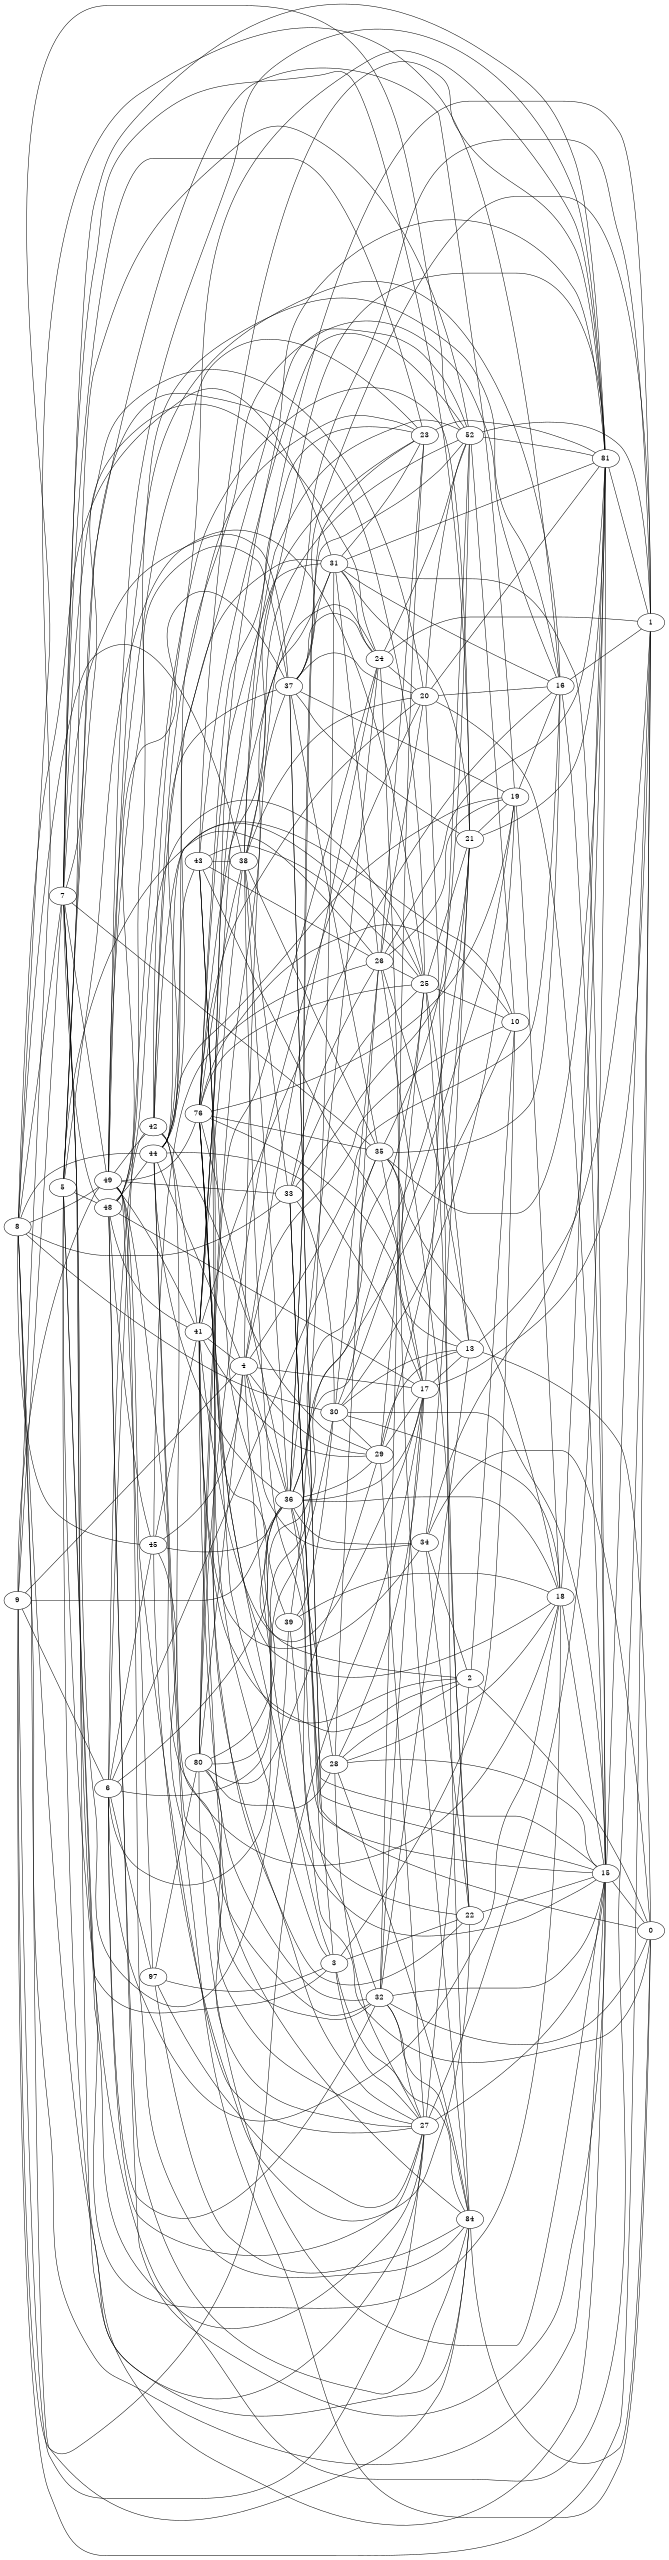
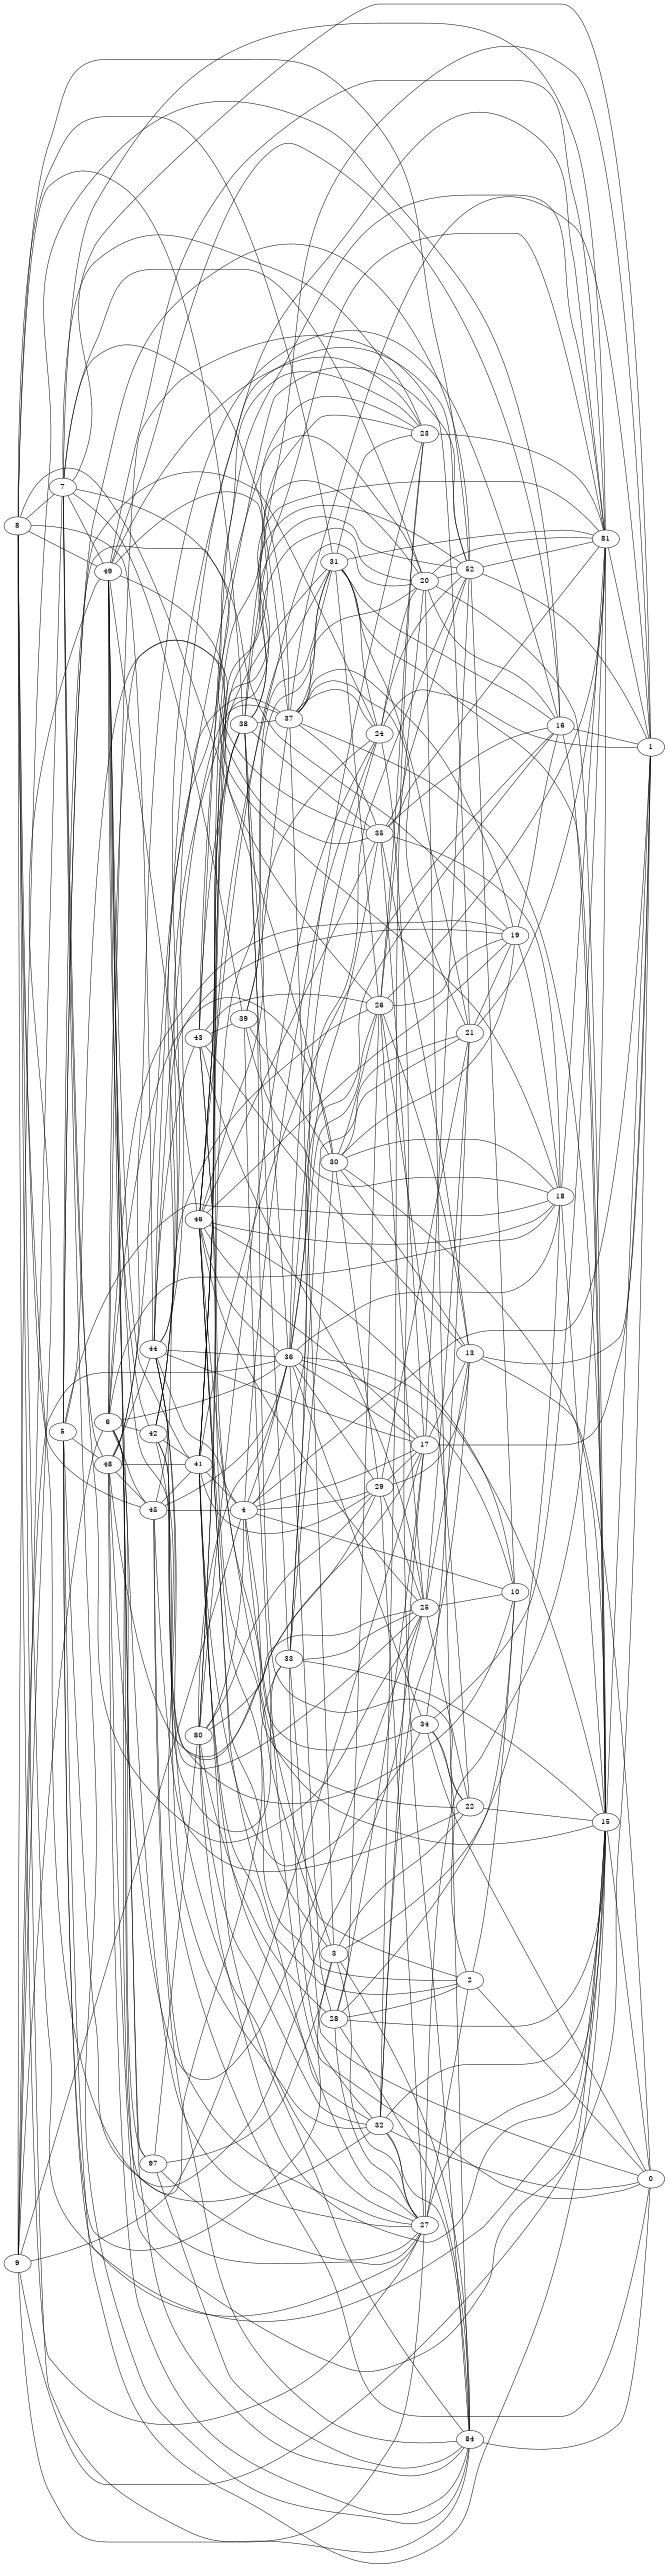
  digraph {
    rankdir=LR
    edge [color=black dir=none]
    19
    18
    16
    n4 [label=81]
    15
-   46 [label=76]
+   46
    23
    24
    17
    27
    20
    3
    31
    25
    2
    36
    22
    10
    38
    35
    n21 [label=84]
    1
    21
    n24 [label=52]
    13
    n26 [label=97]
    n27 [label=80]
    0
    4
    28
    32
    29
    26
    5
    44
    48
    43
    37
    39
    30
    9
    6
    49
    7
    42
    45
    34
    41
    33
    8
    subgraph sub_1 {
      19
      18
      16
      n4
      15
      46
      23
      24
      17
      27
      20
      3
      31
      25
      2
      36
      22
      10
      38
      35
      n21
      1
      21
      n24
      13
      n26
      n27
      0
      4
      28
      32
      29
      26
      5
      44
      48
      43
      37
      39
      30
      9
      6
      49
      7
      42
      45
      34
      41
      33
      8
    }
    19 -> 18
    19 -> 16
    18 -> n4
    18 -> 15
    16 -> 15
    16 -> 1
    n4 -> 1
    15 -> 1
    15 -> 0
    46 -> 19
    46 -> 18
    46 -> 23
    46 -> 24
    46 -> 17
    46 -> 27
    46 -> 20
    46 -> 3
    46 -> 31
    46 -> 25
    46 -> 2
    46 -> 36
    46 -> 22
    46 -> 10
    46 -> 38
    46 -> 35
    23 -> n4
    24 -> 20
    24 -> n21
    24 -> 1
    24 -> n24
    17 -> 1
    17 -> n24
    17 -> 13
    27 -> n4
    27 -> 15
    27 -> 2
    20 -> 16
    20 -> n4
    20 -> 15
    20 -> n21
    20 -> n24
    3 -> 27
    3 -> 22
    3 -> 10
    3 -> n21
    31 -> 16
    31 -> n4
    31 -> 15
    31 -> 23
    31 -> 24
    31 -> 21
    31 -> 26
    25 -> 22
    25 -> 10
    25 -> 21
    25 -> 13
    2 -> 10
    2 -> 0
    36 -> 18
    36 -> 15
    36 -> 23
    36 -> 24
    36 -> 17
    36 -> 10
    36 -> 35
    36 -> n24
    36 -> 28
    36 -> 29
    36 -> 34
    22 -> 15
    38 -> n4
    38 -> 20
    38 -> 36
    38 -> 22
    38 -> 35
    38 -> 1
    38 -> n24
    38 -> 37
    38 -> 33
    35 -> 18
    35 -> 16
    35 -> n4
    35 -> 17
    35 -> n24
    35 -> 13
    n21 -> 0
    21 -> 19
    21 -> n4
    n24 -> n4
    n24 -> 10
    n24 -> 1
    13 -> 1
    13 -> 0
    n26 -> 27
    n26 -> 3
    n26 -> n21
    n26 -> n27
    n27 -> 15
    n27 -> 24
    n27 -> 20
    n27 -> 31
    n27 -> 25
    n27 -> 36
    n27 -> 4
    n27 -> 28
    n27 -> 32
    n27 -> 29
    4 -> 16
    4 -> 24
    4 -> 17
    4 -> 3
    4 -> 36
    4 -> 10
    4 -> 1
    4 -> 29
    4 -> 34
    28 -> 18
    28 -> 15
    28 -> 17
    28 -> 27
    28 -> 2
    28 -> n21
    28 -> 26
    32 -> 15
    32 -> 23
    32 -> 17
    32 -> 27
    32 -> n21
    32 -> 13
    32 -> 0
    29 -> 17
    29 -> 27
    29 -> 25
    29 -> 21
    29 -> 13
    26 -> 19
    26 -> n4
    26 -> 23
    26 -> 20
    26 -> 25
    26 -> 22
    26 -> 13
    5 -> 19
    5 -> 18
    5 -> 15
    5 -> 24
    5 -> 27
    5 -> 3
    5 -> 25
    5 -> n24
    5 -> 26
    5 -> 48
    44 -> 19
    44 -> 17
    44 -> 27
-   44 -> 16
+   44 -> 20
    44 -> 36
    44 -> 10
    44 -> n24
    44 -> 0
    44 -> 4
    44 -> 43
    44 -> 37
    48 -> 16
    48 -> 15
    48 -> 17
    48 -> 25
    48 -> n21
    48 -> 44
    48 -> 37
    48 -> 45
    48 -> 41
    43 -> n4
    43 -> 15
    43 -> 25
    43 -> 2
    43 -> 38
    43 -> n24
    43 -> 13
    43 -> 26
    43 -> 39
    37 -> 19
    37 -> 15
    37 -> 24
    37 -> 20
    37 -> 3
    37 -> 31
    37 -> 35
    37 -> 1
    37 -> 21
    39 -> 18
    39 -> 31
    39 -> 0
+   39 -> 37
    39 -> 30
    30 -> 19
    30 -> 18
    30 -> 15
    30 -> 21
    30 -> 13
    30 -> 29
    30 -> 26
    9 -> 16
    9 -> 17
    9 -> 27
    9 -> 36
    9 -> 1
    9 -> 4
    9 -> 6
    9 -> 49
    9 -> 7
    6 -> 19
    6 -> 18
    6 -> 27
    6 -> 36
    6 -> 35
    6 -> 21
    6 -> n26
    6 -> 32
    6 -> 30
    6 -> 42
    6 -> 45
    49 -> 18
    49 -> 16
    49 -> n4
    49 -> 46
    49 -> 23
    49 -> 27
    49 -> n21
    49 -> n26
    49 -> 37
    49 -> 42
    49 -> 41
    49 -> 33
    7 -> n4
    7 -> 23
    7 -> 20
    7 -> 25
    7 -> 35
    7 -> n21
    7 -> 1
-   7 -> 21
    7 -> 48
    7 -> 37
    7 -> 39
    7 -> 49
    42 -> n4
    42 -> 23
    42 -> 31
    42 -> 25
    42 -> 32
    42 -> 29
    42 -> 41
    45 -> 27
    45 -> 36
    45 -> 22
+   45 -> n21
    45 -> 4
    45 -> 26
    45 -> 41
    34 -> n4
    34 -> 2
    34 -> 22
    34 -> 21
    34 -> 0
    41 -> 16
    41 -> n4
    41 -> 23
-   41 -> 17
    41 -> 2
    41 -> 38
    41 -> n21
    41 -> n24
    41 -> 4
    41 -> 32
    41 -> 29
    41 -> 34
    33 -> 15
    33 -> 25
    33 -> 21
    33 -> 0
    33 -> 32
    33 -> 26
    33 -> 30
    8 -> 15
    8 -> 27
    8 -> 31
    8 -> 38
    8 -> n21
    8 -> n24
    8 -> 44
    8 -> 30
    8 -> 49
    8 -> 7
    8 -> 45
    8 -> 33
  }
